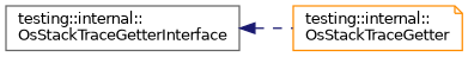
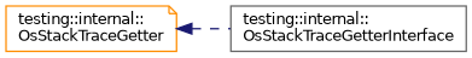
  digraph {
    rankdir=LR
    node [fillcolor=white fontname=Helvetica fontsize=10 style=filled]
    n1 [color=gray40 height=0.2 label="testing::internal::\lOsStackTraceGetterInterface" shape=box width=0.4]
    n2 [color=darkorange height=0.2 label="testing::internal::\lOsStackTraceGetter" shape=note width=0.4]
-   n1 -> n2 [color=midnightblue dir=back fontname=Helvetica fontsize=10 labelfontname=Helvetica labelfontsize=10 style=dashed]
+   n2 -> n1 [color=midnightblue dir=back fontname=Helvetica fontsize=10 labelfontname=Helvetica labelfontsize=10 style=dashed]
  }
